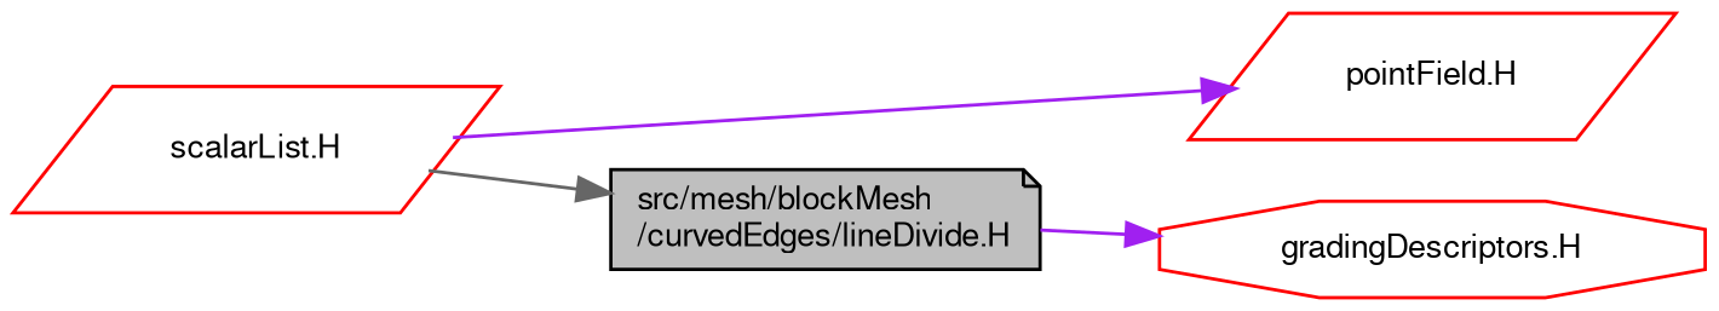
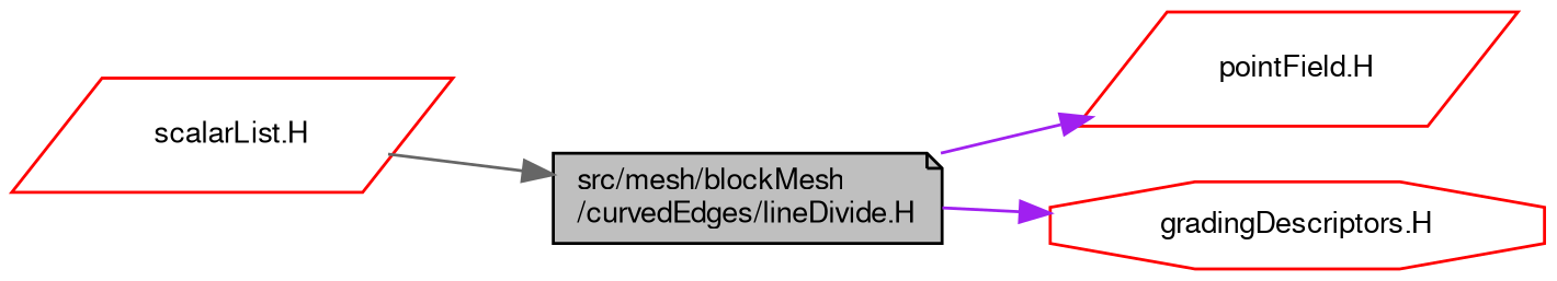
  digraph {
    rankdir=LR
    node [color=red fontname=FreeSans fontsize=10 shape=parallelogram]
    edge [color=purple fontname=FreeSans fontsize=10 labelfontname=FreeSans labelfontsize=10 style=solid]
    n1 [color=black fillcolor=grey75 fontcolor=black height=0.2 label="src/mesh/blockMesh\l/curvedEdges/lineDivide.H" shape=note style=filled width=0.4]
    n2 [height=0.2 label="pointField.H" width=0.4]
    n3 [height=0.2 label="gradingDescriptors.H" shape=octagon width=0.4]
    n4 [height=0.2 label="scalarList.H" width=0.4]
-   n4 -> n2
+   n1 -> n2
    n1 -> n3
    n4 -> n1 [color=gray40]
  }
